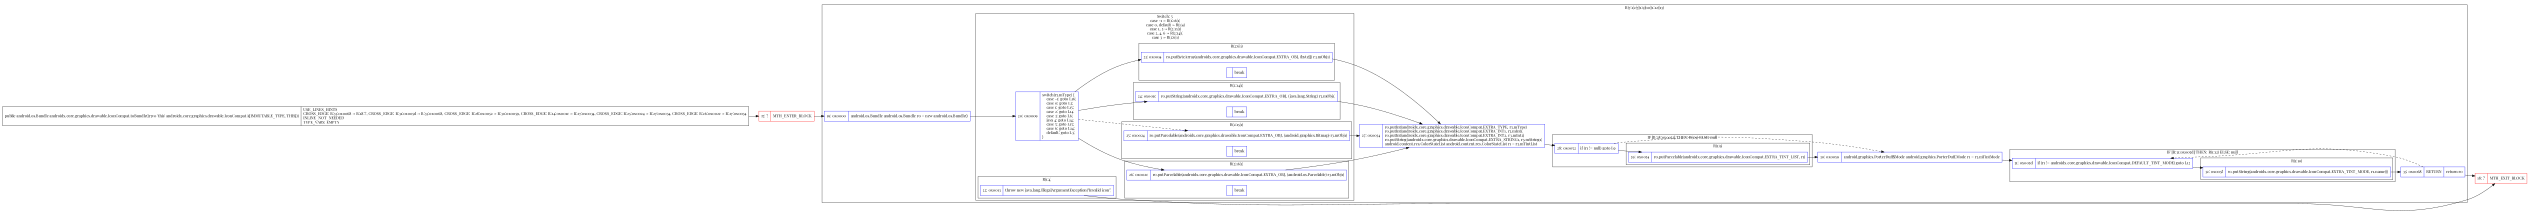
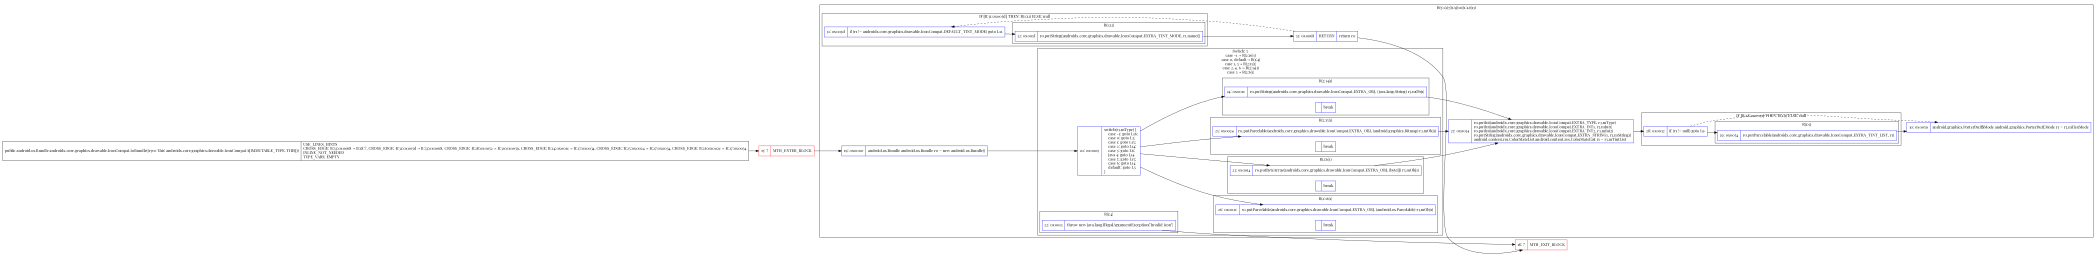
  digraph {
    fontname="Playfair Display"
    rankdir=LR
    node [color=blue fontname="Playfair Display" shape=record]
    edge [fontname="Playfair Display"]
    n1 [label="{26\:\ 0x002c|r0.putParcelable(androidx.core.graphics.drawable.IconCompat.EXTRA_OBJ, (android.os.Parcelable) r3.mObj1)\l}"]
    n2 [label="{|break\l}"]
    n3 [label="{22\:\ 0x0013|throw new java.lang.IllegalArgumentException(\"Invalid icon\")\l}"]
    n4 [label="{25\:\ 0x0024|r0.putParcelable(androidx.core.graphics.drawable.IconCompat.EXTRA_OBJ, (android.graphics.Bitmap) r3.mObj1)\l}"]
    n5 [label="{|break\l}"]
    n6 [label="{24\:\ 0x001c|r0.putString(androidx.core.graphics.drawable.IconCompat.EXTRA_OBJ, (java.lang.String) r3.mObj1)\l}"]
    n7 [label="{|break\l}"]
    n8 [label="{23\:\ 0x0014|r0.putByteArray(androidx.core.graphics.drawable.IconCompat.EXTRA_OBJ, (byte[]) r3.mObj1)\l}"]
    n9 [label="{|break\l}"]
    n10 [label="{20\:\ 0x0009|switch(r3.mType) \{\l    case \-1: goto L16;\l    case 0: goto L3;\l    case 1: goto L15;\l    case 2: goto L14;\l    case 3: goto L6;\l    java 4: goto L14;\l    case 5: goto L15;\l    case 6: goto L14;\l    default: goto L3;\l\}\l}"]
    n11 [label="{29\:\ 0x0054|r0.putParcelable(androidx.core.graphics.drawable.IconCompat.EXTRA_TINT_LIST, r1)\l}"]
    n12 [label="{28\:\ 0x0052|if (r1 != null) goto L9\l}"]
    n13 [label="{32\:\ 0x005f|r0.putString(androidx.core.graphics.drawable.IconCompat.EXTRA_TINT_MODE, r1.name())\l}"]
    n14 [label="{31\:\ 0x005d|if (r1 != androidx.core.graphics.drawable.IconCompat.DEFAULT_TINT_MODE) goto L12\l}"]
    n15 [label="{19\:\ 0x0000|android.os.Bundle android.os.Bundle r0 = new android.os.Bundle()\l}"]
    n16 [label="{27\:\ 0x0034|r0.putInt(androidx.core.graphics.drawable.IconCompat.EXTRA_TYPE, r3.mType)\lr0.putInt(androidx.core.graphics.drawable.IconCompat.EXTRA_INT1, r3.mInt1)\lr0.putInt(androidx.core.graphics.drawable.IconCompat.EXTRA_INT2, r3.mInt2)\lr0.putString(androidx.core.graphics.drawable.IconCompat.EXTRA_STRING1, r3.mString1)\landroid.content.res.ColorStateList android.content.res.ColorStateList r1 = r3.mTintList\l}"]
    n17 [label="{30\:\ 0x0059|android.graphics.PorterDuff$Mode android.graphics.PorterDuff.Mode r1 = r3.mTintMode\l}"]
    n18 [label="{33\:\ 0x0068|RETURN\l|return r0\l}"]
    n19 [color=red label="{18\:\ ?|MTH_EXIT_BLOCK\l}"]
    n20 [color=red label="{17\:\ ?|MTH_ENTER_BLOCK\l}"]
    n21 [label="{public android.os.Bundle androidx.core.graphics.drawable.IconCompat.toBundle((r3v0 'this' androidx.core.graphics.drawable.IconCompat A[IMMUTABLE_TYPE, THIS]))  | USE_LINES_HINTS\lCROSS_EDGE: B:33:0x0068 \-\> B:18:?, CROSS_EDGE: B:31:0x005d \-\> B:33:0x0068, CROSS_EDGE: B:28:0x0052 \-\> B:30:0x0059, CROSS_EDGE: B:24:0x001c \-\> B:27:0x0034, CROSS_EDGE: B:25:0x0024 \-\> B:27:0x0034, CROSS_EDGE: B:26:0x002c \-\> B:27:0x0034\lINLINE_NOT_NEEDED\lTYPE_VARS: EMPTY\l}" color=""]
    subgraph cluster_1 {
      label="R(7:1|2|7|(1:9)|10|(1:12)|13)"
      n15
      n16
      n17
      n18
      subgraph cluster_2 {
        label="Switch: 5\n case -1 -> R(2:16|1)\n case 0, default -> R(1:4)\n case 1, 5 -> R(2:15|1)\n case 2, 4, 6 -> R(2:14|1)\n case 3 -> R(2:6|1)"
        n10
        subgraph cluster_3 {
          label="R(2:16|1)"
          n1
          n2
        }
        subgraph cluster_4 {
          label="R(1:4)"
          n3
        }
        subgraph cluster_5 {
          label="R(2:15|1)"
          n4
          n5
        }
        subgraph cluster_6 {
          label="R(2:14|1)"
          n6
          n7
        }
        subgraph cluster_7 {
          label="R(2:6|1)"
          n8
          n9
        }
      }
      subgraph cluster_8 {
        label="IF [B:28:0x0052] THEN: R(1:9) ELSE: null"
        n12
        subgraph cluster_9 {
          label="R(1:9)"
          n11
        }
      }
      subgraph cluster_10 {
        label="IF [B:31:0x005d] THEN: R(1:12) ELSE: null"
        n14
        subgraph cluster_11 {
-         label="R(1:10)"
+         label="R(1:12)"
          n13
        }
      }
    }
-   n1 -> n16
    n3 -> n19
    n4 -> n16
    n6 -> n16
    n8 -> n16
    n10 -> n1
-   n10 -> n4 [style=dashed]
+   n10 -> n4
    n10 -> n6
    n10 -> n8
    n11 -> n17
    n12 -> n11
    n12 -> n17 [style=dashed]
    n13 -> n18
    n14 -> n13
    n15 -> n10
    n16 -> n12
-   n17 -> n14
    n18 -> n14 [style=dashed]
    n18 -> n19
    n20 -> n15
    n21 -> n20
  }
